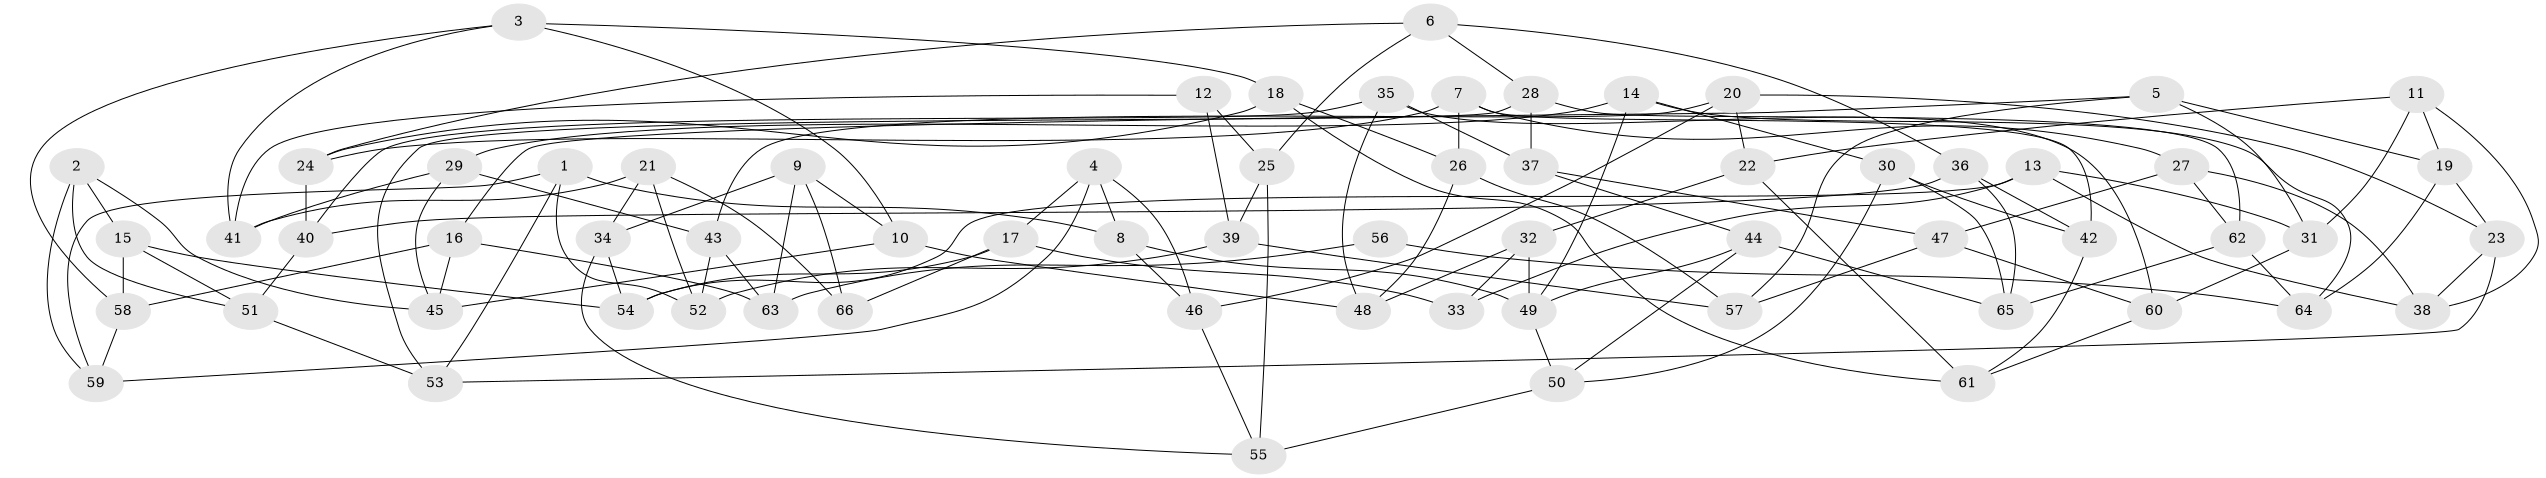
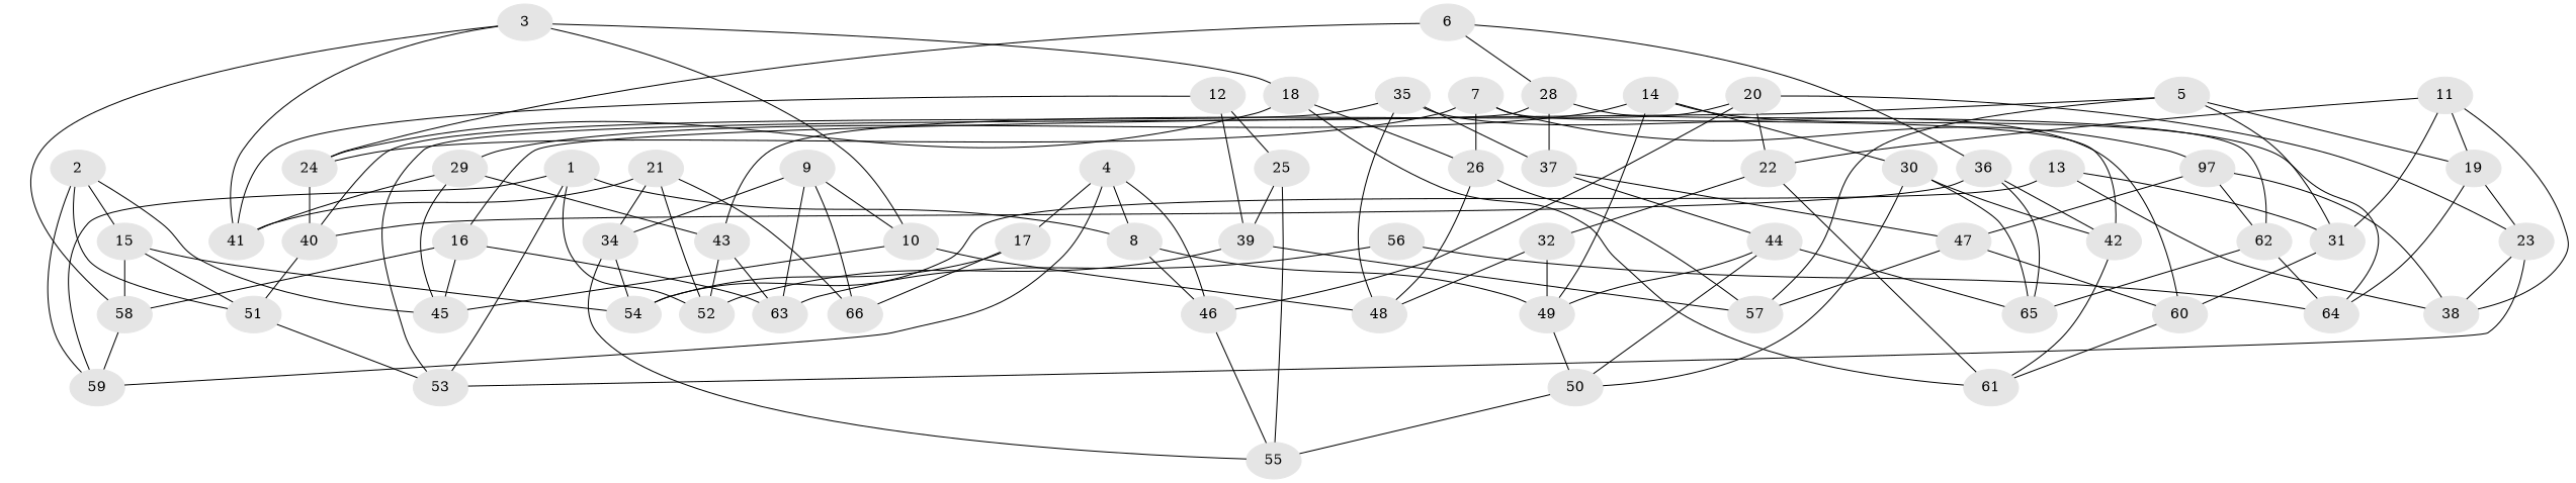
  graph {
    node [color=gray90 style=filled]
    1
    8
    52
    53
    59
    46
    49
    2
    15
    45
    51
    58
    54
    3
    10
    18
    41
    48
    24
    26
    61
    4
    17
    66
-   33
    55
    5
    16
    19
    31
    57
    63
    64
    23
    60
    6
    25
    28
    36
    40
    39
    62
    37
    42
    65
    7
-   27
+   27 [label=97]
    38
    47
    50
    9
    34
    11
    22
    32
    12
    56
    13
    14
    29
    30
    43
    20
    21
    44
    35
    1 -- 8
    1 -- 52
    1 -- 53
    1 -- 59
    8 -- 46
    8 -- 49
    46 -- 55
    49 -- 50
    2 -- 59
    2 -- 15
    2 -- 45
    2 -- 51
    15 -- 51
    15 -- 58
    15 -- 54
    51 -- 53
    58 -- 59
    3 -- 58
    3 -- 10
    3 -- 18
    3 -- 41
    10 -- 45
    10 -- 48
    18 -- 24
    18 -- 26
    18 -- 61
    24 -- 40
    26 -- 48
    26 -- 57
    4 -- 8
    4 -- 59
    4 -- 46
    4 -- 17
    17 -- 54
    17 -- 66
-   17 -- 33
    5 -- 16
    5 -- 19
    5 -- 31
    5 -- 57
    16 -- 45
    16 -- 58
    16 -- 63
    19 -- 64
    19 -- 23
    31 -- 60
    23 -- 53
    23 -- 38
    60 -- 61
    6 -- 24
-   6 -- 25
    6 -- 28
    6 -- 36
    25 -- 55
    25 -- 39
    28 -- 53
    28 -- 62
    28 -- 37
    36 -- 40
    36 -- 42
    36 -- 65
    40 -- 51
    39 -- 52
    39 -- 57
    62 -- 64
    62 -- 65
    37 -- 47
    37 -- 44
    42 -- 61
    7 -- 24
    7 -- 26
    7 -- 42
    7 -- 27
    27 -- 62
    27 -- 38
    27 -- 47
    47 -- 57
    47 -- 60
    50 -- 55
    9 -- 10
    9 -- 66
    9 -- 63
    9 -- 34
    34 -- 54
    34 -- 55
    11 -- 19
    11 -- 31
    11 -- 38
    11 -- 22
    22 -- 61
    22 -- 32
    32 -- 49
    32 -- 48
-   32 -- 33
    12 -- 41
    12 -- 25
    12 -- 39
    56 -- 63
    56 -- 64
    13 -- 54
-   13 -- 33
    13 -- 31
    13 -- 38
    14 -- 49
    14 -- 64
    14 -- 29
    14 -- 30
    29 -- 45
    29 -- 41
    29 -- 43
    30 -- 42
    30 -- 65
    30 -- 50
    43 -- 52
    43 -- 63
    20 -- 46
    20 -- 23
    20 -- 22
    20 -- 43
    21 -- 52
    21 -- 41
    21 -- 66
    21 -- 34
    44 -- 49
    44 -- 65
    44 -- 50
    35 -- 48
    35 -- 60
    35 -- 40
    35 -- 37
  }
